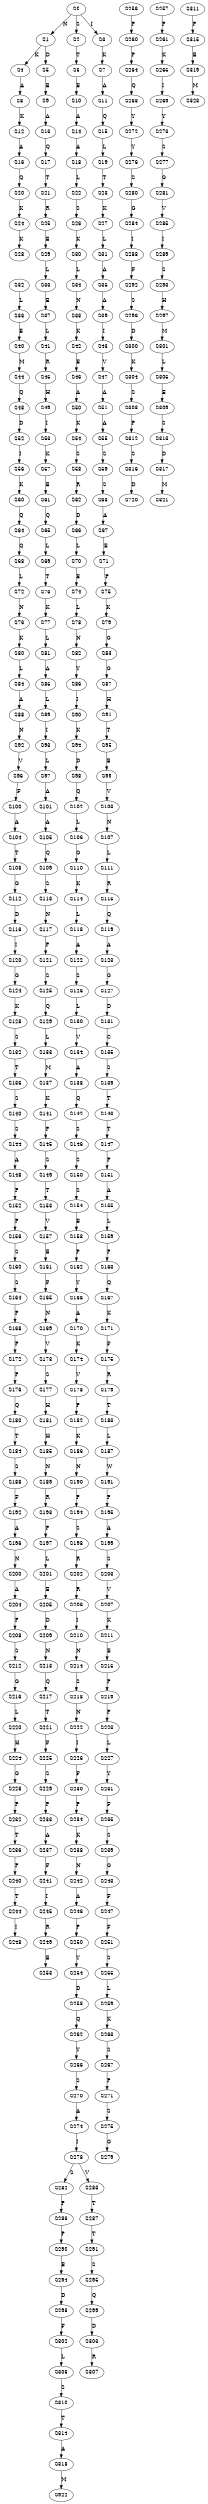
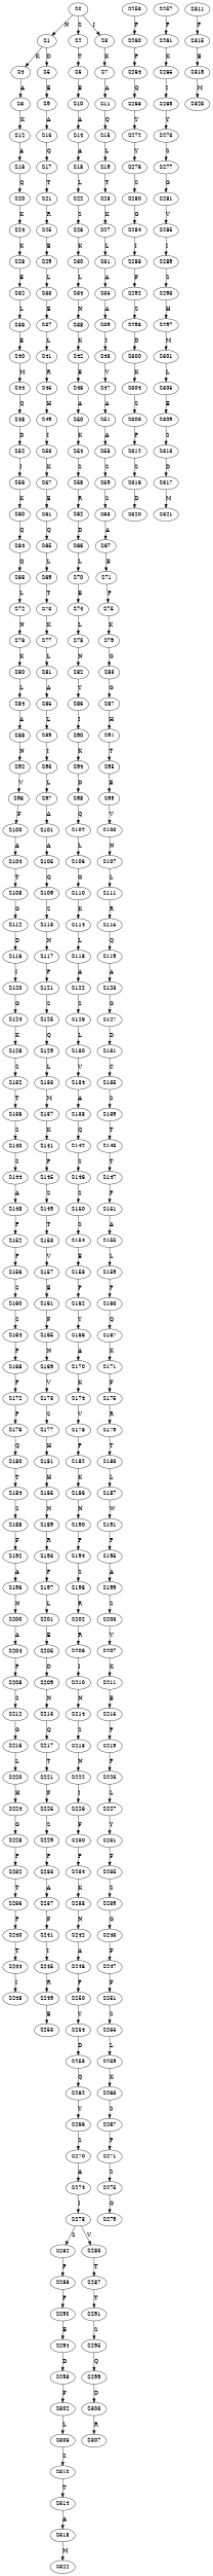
  strict digraph {
    S0
    S1
    S2
    S3
    S4
    S5
    S6
    S7
    S8
    S9
    S10
    S11
    S12
    S13
    S14
    S15
    S16
    S17
    S18
    S19
    S20
    S21
    S22
    S23
    S24
    S25
    S26
    S27
    S28
    S29
    S30
    S31
    S32
    S33
    S34
    S35
    S36
    S37
    S38
    S39
    S40
    S41
    S42
    S43
    S44
    S45
    S46
    S47
    S48
    S49
    S50
    S51
    S52
    S53
    S54
    S55
    S56
    S57
    S58
    S59
    S60
    S61
    S62
    S63
    S64
    S65
    S66
    S67
    S68
    S69
    S70
    S71
    S72
    S73
    S74
    S75
    S76
    S77
    S78
    S79
    S80
    S81
    S82
    S83
    S84
    S85
    S86
    S87
    S88
    S89
    S90
    S91
    S92
    S93
    S94
    S95
    S96
    S97
    S98
    S99
    S100
    S101
    S102
    S103
    S104
    S105
    S106
    S107
    S108
    S109
    S110
    S111
    S112
    S113
    S114
    S115
    S116
    S117
    S118
    S119
    S120
    S121
    S122
    S123
    S124
    S125
    S126
    S127
    S128
    S129
    S130
    S131
    S132
    S133
    S134
    S135
    S136
    S137
    S138
    S139
    S140
    S141
    S142
    S143
    S144
    S145
    S146
    S147
    S148
    S149
    S150
    S151
    S152
    S153
    S154
    S155
    S156
    S157
    S158
    S159
    S160
    S161
    S162
    S163
    S164
    S165
    S166
    S167
    S168
    S169
    S170
    S171
    S172
    S173
    S174
    S175
    S176
    S177
    S178
    S179
    S180
    S181
    S182
    S183
    S184
    S185
    S186
    S187
    S188
    S189
    S190
    S191
    S192
    S193
    S194
    S195
    S196
    S197
    S198
    S199
    S200
    S201
    S202
    S203
    S204
    S205
    S206
    S207
    S208
    S209
    S210
    S211
    S212
    S213
    S214
    S215
    S216
    S217
    S218
    S219
    S220
    S221
    S222
    S223
    S224
    S225
    S226
    S227
    S228
    S229
    S230
    S231
    S232
    S233
    S234
    S235
    S236
    S237
    S238
    S239
    S240
    S241
    S242
    S243
    S244
    S245
    S246
    S247
    S248
    S249
    S250
    S251
    S253
    S254
    S255
    S258
    S259
    S256
    S260
    S257
    S261
    S262
    S263
    S264
    S265
    S266
    S267
    S268
    S269
    S270
    S271
    S272
    S273
    S274
    S275
    S276
    S277
    S278
    S279
    S280
    S281
    S282
    S283
    S284
    S285
    S286
    S287
    S288
    S289
    S290
    S291
    S292
    S293
    S294
    S295
    S296
    S297
    S298
    S299
    S300
    S301
    S302
    S303
    S304
    S305
    S306
    S307
    S308
    S309
    S310
    S312
    S313
    S314
    S311
    S315
    S316
    S317
    S318
    S319
-   S320 [label=S720]
+   S320
    S321
-   S322 [label=S922]
+   S322
    S323
    S0 -> S1 [label=N]
    S0 -> S2 [label=S]
    S0 -> S3 [label=I]
    S1 -> S4 [label=K]
    S1 -> S5 [label=D]
    S2 -> S6 [label=T]
    S3 -> S7 [label=K]
    S4 -> S8 [label=A]
    S5 -> S9 [label=E]
    S6 -> S10 [label=E]
    S7 -> S11 [label=A]
    S8 -> S12 [label=K]
    S9 -> S13 [label=A]
    S10 -> S14 [label=A]
    S11 -> S15 [label=Q]
    S12 -> S16 [label=A]
    S13 -> S17 [label=Q]
    S14 -> S18 [label=A]
    S15 -> S19 [label=L]
    S16 -> S20 [label=Q]
    S17 -> S21 [label=T]
    S18 -> S22 [label=L]
    S19 -> S23 [label=T]
    S20 -> S24 [label=K]
    S21 -> S25 [label=R]
    S22 -> S26 [label=S]
    S23 -> S27 [label=K]
    S24 -> S28 [label=K]
    S25 -> S29 [label=E]
    S26 -> S30 [label=K]
    S27 -> S31 [label=L]
+   S28 -> S32 [label=E]
    S29 -> S33 [label=L]
    S30 -> S34 [label=L]
    S31 -> S35 [label=A]
    S32 -> S36 [label=L]
    S33 -> S37 [label=E]
    S34 -> S38 [label=N]
    S35 -> S39 [label=A]
    S36 -> S40 [label=E]
    S37 -> S41 [label=L]
    S38 -> S42 [label=K]
    S39 -> S43 [label=I]
    S40 -> S44 [label=M]
    S41 -> S45 [label=R]
    S42 -> S46 [label=E]
    S43 -> S47 [label=V]
    S44 -> S48 [label=Q]
    S45 -> S49 [label=H]
    S46 -> S50 [label=A]
    S47 -> S51 [label=A]
    S48 -> S52 [label=D]
    S49 -> S53 [label=I]
    S50 -> S54 [label=K]
    S51 -> S55 [label=A]
    S52 -> S56 [label=I]
    S53 -> S57 [label=K]
    S54 -> S58 [label=S]
    S55 -> S59 [label=S]
    S56 -> S60 [label=K]
    S57 -> S61 [label=E]
    S58 -> S62 [label=R]
    S59 -> S63 [label=S]
    S60 -> S64 [label=Q]
    S61 -> S65 [label=Q]
    S62 -> S66 [label=D]
    S63 -> S67 [label=A]
    S64 -> S68 [label=Q]
    S65 -> S69 [label=L]
    S66 -> S70 [label=L]
    S67 -> S71 [label=E]
    S68 -> S72 [label=L]
    S69 -> S73 [label=T]
    S70 -> S74 [label=E]
    S71 -> S75 [label=P]
    S72 -> S76 [label=N]
    S73 -> S77 [label=K]
    S74 -> S78 [label=L]
    S75 -> S79 [label=K]
    S76 -> S80 [label=K]
    S77 -> S81 [label=L]
    S78 -> S82 [label=N]
    S79 -> S83 [label=G]
    S80 -> S84 [label=L]
    S81 -> S85 [label=A]
    S82 -> S86 [label=Y]
    S83 -> S87 [label=G]
    S84 -> S88 [label=A]
    S85 -> S89 [label=L]
    S86 -> S90 [label=I]
    S87 -> S91 [label=H]
    S88 -> S92 [label=N]
    S89 -> S93 [label=I]
    S90 -> S94 [label=K]
    S91 -> S95 [label=T]
    S92 -> S96 [label=V]
    S93 -> S97 [label=L]
    S94 -> S98 [label=D]
    S95 -> S99 [label=E]
    S96 -> S100 [label=F]
    S97 -> S101 [label=A]
    S98 -> S102 [label=Q]
    S99 -> S103 [label=V]
    S100 -> S104 [label=A]
    S101 -> S105 [label=A]
    S102 -> S106 [label=L]
    S103 -> S107 [label=N]
    S104 -> S108 [label=T]
    S105 -> S109 [label=Q]
    S106 -> S110 [label=G]
    S107 -> S111 [label=L]
    S108 -> S112 [label=G]
    S109 -> S113 [label=S]
    S110 -> S114 [label=K]
    S111 -> S115 [label=R]
    S112 -> S116 [label=D]
    S113 -> S117 [label=N]
    S114 -> S118 [label=L]
    S115 -> S119 [label=Q]
    S116 -> S120 [label=I]
    S117 -> S121 [label=P]
    S118 -> S122 [label=A]
    S119 -> S123 [label=A]
    S120 -> S124 [label=G]
    S121 -> S125 [label=S]
    S122 -> S126 [label=S]
    S123 -> S127 [label=G]
    S124 -> S128 [label=K]
    S125 -> S129 [label=Q]
    S126 -> S130 [label=L]
    S127 -> S131 [label=D]
    S128 -> S132 [label=S]
    S129 -> S133 [label=L]
    S130 -> S134 [label=V]
    S131 -> S135 [label=C]
    S132 -> S136 [label=T]
    S133 -> S137 [label=M]
    S134 -> S138 [label=A]
    S135 -> S139 [label=S]
    S136 -> S140 [label=S]
    S137 -> S141 [label=K]
    S138 -> S142 [label=Q]
    S139 -> S143 [label=T]
    S140 -> S144 [label=S]
    S141 -> S145 [label=P]
    S142 -> S146 [label=S]
    S143 -> S147 [label=T]
    S144 -> S148 [label=A]
    S145 -> S149 [label=S]
    S146 -> S150 [label=S]
    S147 -> S151 [label=P]
    S148 -> S152 [label=P]
    S149 -> S153 [label=T]
    S150 -> S154 [label=S]
    S151 -> S155 [label=A]
    S152 -> S156 [label=P]
    S153 -> S157 [label=V]
    S154 -> S158 [label=E]
    S155 -> S159 [label=L]
    S156 -> S160 [label=S]
    S157 -> S161 [label=E]
    S158 -> S162 [label=P]
    S159 -> S163 [label=P]
    S160 -> S164 [label=S]
    S161 -> S165 [label=F]
    S162 -> S166 [label=Y]
    S163 -> S167 [label=Q]
    S164 -> S168 [label=P]
    S165 -> S169 [label=N]
    S166 -> S170 [label=A]
    S167 -> S171 [label=K]
    S168 -> S172 [label=P]
    S169 -> S173 [label=V]
    S170 -> S174 [label=K]
    S171 -> S175 [label=F]
    S172 -> S176 [label=P]
    S173 -> S177 [label=S]
    S174 -> S178 [label=V]
    S175 -> S179 [label=R]
    S176 -> S180 [label=Q]
    S177 -> S181 [label=H]
    S178 -> S182 [label=P]
    S179 -> S183 [label=T]
    S180 -> S184 [label=T]
    S181 -> S185 [label=H]
    S182 -> S186 [label=K]
    S183 -> S187 [label=L]
    S184 -> S188 [label=S]
    S185 -> S189 [label=N]
    S186 -> S190 [label=N]
    S187 -> S191 [label=W]
    S188 -> S192 [label=F]
    S189 -> S193 [label=R]
    S190 -> S194 [label=P]
    S191 -> S195 [label=P]
    S192 -> S196 [label=A]
    S193 -> S197 [label=P]
    S194 -> S198 [label=S]
    S195 -> S199 [label=A]
    S196 -> S200 [label=N]
    S197 -> S201 [label=L]
    S198 -> S202 [label=R]
    S199 -> S203 [label=S]
    S200 -> S204 [label=A]
    S201 -> S205 [label=E]
    S202 -> S206 [label=R]
    S203 -> S207 [label=V]
    S204 -> S208 [label=P]
    S205 -> S209 [label=D]
    S206 -> S210 [label=I]
    S207 -> S211 [label=K]
    S208 -> S212 [label=S]
    S209 -> S213 [label=N]
    S210 -> S214 [label=N]
    S211 -> S215 [label=E]
    S212 -> S216 [label=G]
    S213 -> S217 [label=Q]
    S214 -> S218 [label=S]
    S215 -> S219 [label=P]
    S216 -> S220 [label=L]
    S217 -> S221 [label=T]
    S218 -> S222 [label=N]
    S219 -> S223 [label=P]
    S220 -> S224 [label=H]
    S221 -> S225 [label=F]
    S222 -> S226 [label=I]
    S223 -> S227 [label=L]
    S224 -> S228 [label=G]
    S225 -> S229 [label=S]
    S226 -> S230 [label=F]
    S227 -> S231 [label=Y]
    S228 -> S232 [label=P]
    S229 -> S233 [label=P]
    S230 -> S234 [label=P]
    S231 -> S235 [label=F]
    S232 -> S236 [label=T]
    S233 -> S237 [label=A]
    S234 -> S238 [label=K]
    S235 -> S239 [label=S]
    S236 -> S240 [label=P]
    S237 -> S241 [label=F]
    S238 -> S242 [label=N]
    S239 -> S243 [label=G]
    S240 -> S244 [label=T]
    S241 -> S245 [label=I]
    S242 -> S246 [label=A]
    S243 -> S247 [label=F]
    S244 -> S248 [label=I]
    S245 -> S249 [label=R]
    S246 -> S250 [label=P]
    S247 -> S251 [label=F]
    S249 -> S253 [label=E]
    S250 -> S254 [label=Y]
    S251 -> S255 [label=S]
    S254 -> S258 [label=D]
    S255 -> S259 [label=L]
    S258 -> S262 [label=Q]
    S259 -> S263 [label=K]
    S256 -> S260 [label=P]
    S260 -> S264 [label=P]
    S257 -> S261 [label=P]
    S261 -> S265 [label=K]
    S262 -> S266 [label=Y]
    S263 -> S267 [label=S]
    S264 -> S268 [label=Q]
    S265 -> S269 [label=I]
    S266 -> S270 [label=S]
    S267 -> S271 [label=P]
    S268 -> S272 [label=Y]
    S269 -> S273 [label=Y]
    S270 -> S274 [label=A]
    S271 -> S275 [label=S]
    S272 -> S276 [label=Y]
    S273 -> S277 [label=S]
    S274 -> S278 [label=I]
    S275 -> S279 [label=G]
    S276 -> S280 [label=S]
    S277 -> S281 [label=G]
    S278 -> S282 [label=S]
    S278 -> S283 [label=V]
    S280 -> S284 [label=G]
    S281 -> S285 [label=V]
    S282 -> S286 [label=P]
    S283 -> S287 [label=T]
    S284 -> S288 [label=I]
    S285 -> S289 [label=I]
    S286 -> S290 [label=P]
    S287 -> S291 [label=T]
    S288 -> S292 [label=F]
    S289 -> S293 [label=S]
    S290 -> S294 [label=E]
    S291 -> S295 [label=S]
    S292 -> S296 [label=S]
    S293 -> S297 [label=H]
    S294 -> S298 [label=D]
    S295 -> S299 [label=Q]
    S296 -> S300 [label=D]
    S297 -> S301 [label=M]
    S298 -> S302 [label=F]
    S299 -> S303 [label=D]
    S300 -> S304 [label=K]
    S301 -> S305 [label=L]
    S302 -> S306 [label=L]
    S303 -> S307 [label=R]
    S304 -> S308 [label=S]
    S305 -> S309 [label=E]
    S306 -> S310 [label=S]
    S308 -> S312 [label=P]
    S309 -> S313 [label=S]
    S310 -> S314 [label=T]
    S312 -> S316 [label=S]
    S313 -> S317 [label=D]
    S314 -> S318 [label=A]
    S311 -> S315 [label=P]
    S315 -> S319 [label=E]
    S316 -> S320 [label=D]
    S317 -> S321 [label=M]
    S318 -> S322 [label=M]
    S319 -> S323 [label=M]
  }
